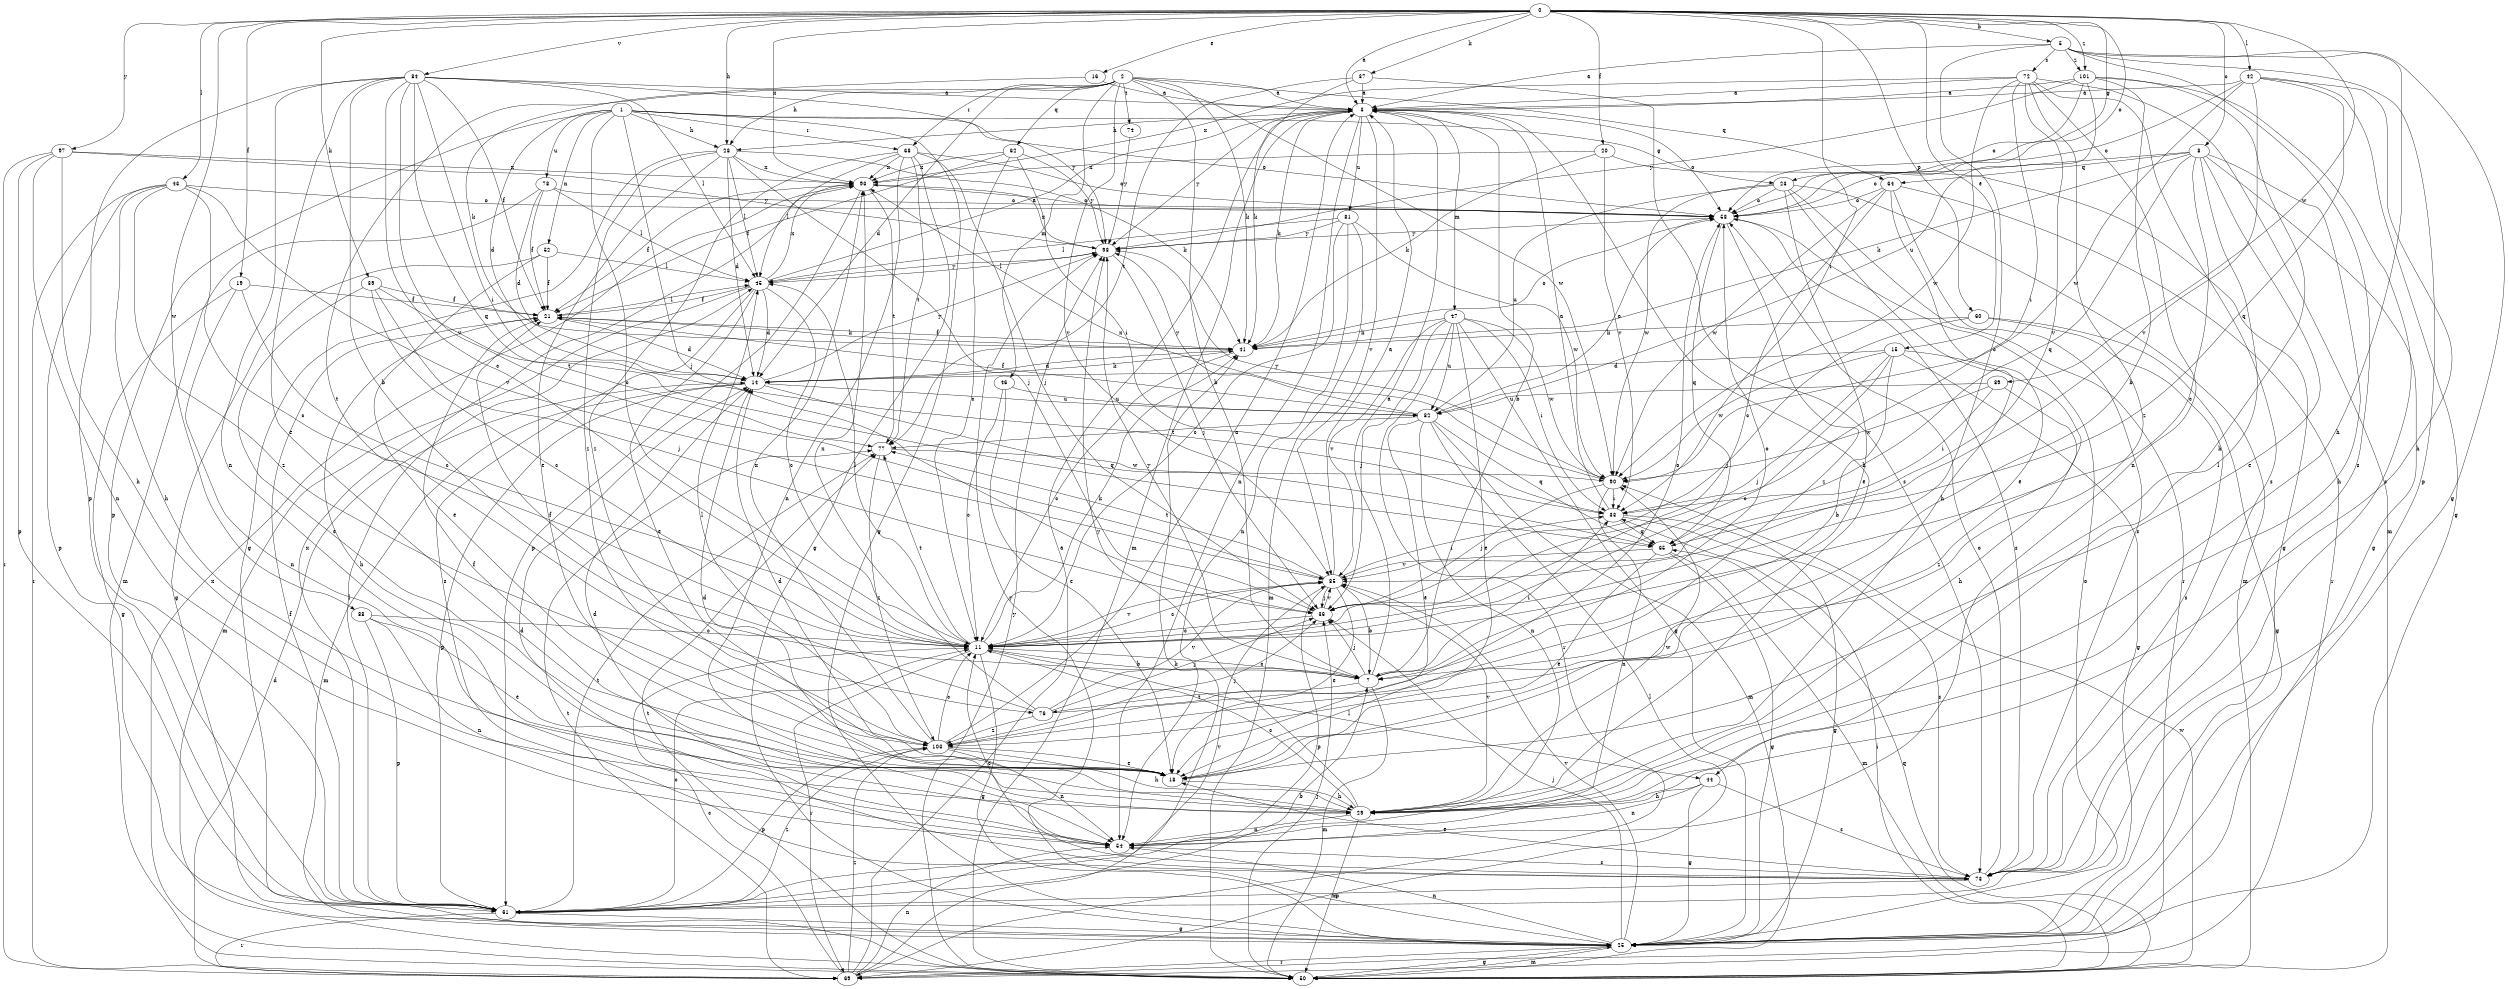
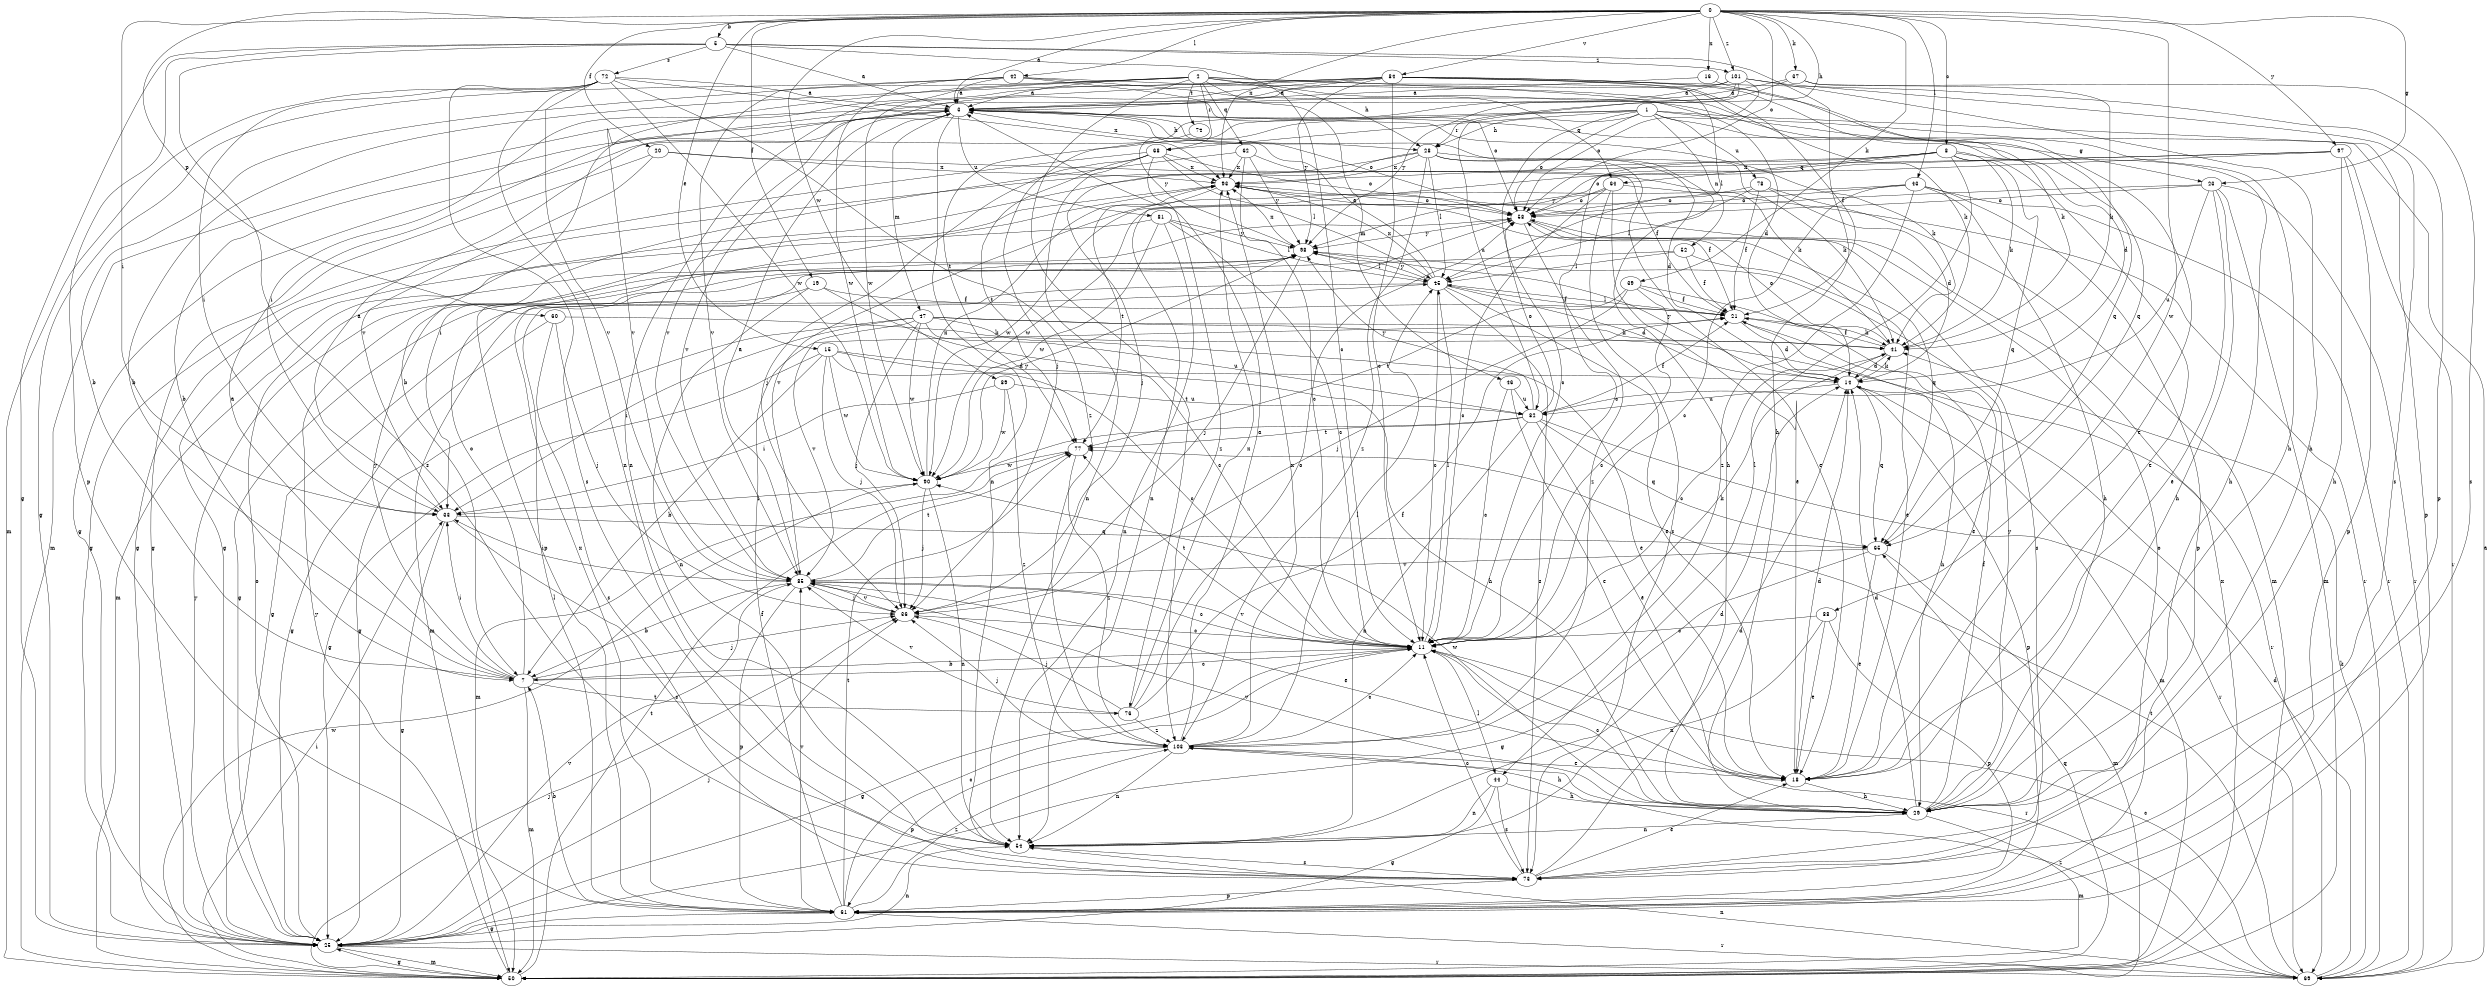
  strict digraph {
    0
    3
    5
    8
    15
    16
    19
    20
    23
    28
    33
    37
    39
    42
    43
    58
    60
    84
    88
    89
    93
    97
    101
    7
    41
    85
    29
    47
    50
    54
    81
    98
    11
    25
    61
    72
    73
    64
    18
    44
    65
    14
    36
    90
    21
    69
    82
    45
    103
    77
    1
    52
    68
    78
    2
    46
    62
    74
    76
    0 -> 3 [label=a]
    0 -> 5 [label=b]
    0 -> 8 [label=c]
    0 -> 15 [label=e]
-   0 -> 16 [label=e]
+   0 -> 16 [label=x]
    0 -> 19 [label=f]
    0 -> 20 [label=f]
    0 -> 23 [label=g]
    0 -> 28 [label=h]
    0 -> 33 [label=i]
    0 -> 37 [label=k]
    0 -> 39 [label=k]
    0 -> 42 [label=l]
    0 -> 43 [label=l]
    0 -> 58 [label=o]
    0 -> 60 [label=p]
    0 -> 84 [label=v]
    0 -> 88 [label=w]
    0 -> 89 [label=w]
    0 -> 93 [label=x]
    0 -> 97 [label=y]
    0 -> 101 [label=z]
    3 -> 28 [label=h]
    3 -> 58 [label=o]
    3 -> 7 [label=b]
    3 -> 41 [label=k]
    3 -> 85 [label=v]
    3 -> 29 [label=h]
    3 -> 47 [label=m]
    3 -> 50 [label=m]
    3 -> 54 [label=n]
    3 -> 81 [label=u]
-   3 -> 98 [label=y]
    5 -> 3 [label=a]
    5 -> 101 [label=z]
    5 -> 29 [label=h]
    5 -> 11 [label=c]
    5 -> 25 [label=g]
    5 -> 61 [label=p]
    5 -> 72 [label=s]
    5 -> 73 [label=s]
    8 -> 58 [label=o]
    8 -> 41 [label=k]
    8 -> 29 [label=h]
    8 -> 11 [label=c]
    8 -> 25 [label=g]
    8 -> 64 [label=q]
    8 -> 18 [label=e]
    8 -> 44 [label=l]
    8 -> 65 [label=q]
    15 -> 7 [label=b]
    15 -> 29 [label=h]
    15 -> 11 [label=c]
    15 -> 25 [label=g]
    15 -> 14 [label=d]
    15 -> 36 [label=j]
    15 -> 90 [label=w]
    16 -> 3 [label=a]
    16 -> 41 [label=k]
    19 -> 54 [label=n]
    19 -> 11 [label=c]
    19 -> 25 [label=g]
    19 -> 21 [label=f]
    20 -> 33 [label=v]
    20 -> 93 [label=x]
    20 -> 41 [label=k]
    20 -> 25 [label=g]
    23 -> 58 [label=o]
    23 -> 29 [label=h]
    23 -> 50 [label=m]
    23 -> 18 [label=e]
    23 -> 90 [label=w]
    23 -> 69 [label=r]
    23 -> 82 [label=u]
    28 -> 93 [label=x]
    28 -> 41 [label=k]
    28 -> 25 [label=g]
    28 -> 18 [label=e]
    28 -> 14 [label=d]
    28 -> 36 [label=j]
    28 -> 45 [label=l]
    28 -> 103 [label=z]
    33 -> 3 [label=a]
    33 -> 25 [label=g]
    33 -> 73 [label=s]
    33 -> 65 [label=q]
    37 -> 3 [label=a]
    37 -> 41 [label=k]
    37 -> 73 [label=s]
    37 -> 77 [label=t]
    39 -> 11 [label=c]
    39 -> 18 [label=e]
    39 -> 36 [label=j]
    39 -> 21 [label=f]
    39 -> 77 [label=t]
    42 -> 3 [label=a]
    42 -> 58 [label=o]
    42 -> 85 [label=v]
    42 -> 29 [label=h]
    42 -> 25 [label=g]
    42 -> 65 [label=q]
    42 -> 90 [label=w]
    43 -> 58 [label=o]
    43 -> 85 [label=v]
    43 -> 29 [label=h]
    43 -> 11 [label=c]
    43 -> 61 [label=p]
    43 -> 69 [label=r]
    43 -> 103 [label=z]
    58 -> 98 [label=y]
    58 -> 73 [label=s]
    58 -> 65 [label=q]
    58 -> 103 [label=z]
    60 -> 41 [label=k]
    60 -> 25 [label=g]
    60 -> 73 [label=s]
    60 -> 36 [label=j]
    84 -> 3 [label=a]
    84 -> 33 [label=i]
    84 -> 7 [label=b]
    84 -> 85 [label=v]
    84 -> 54 [label=n]
    84 -> 98 [label=y]
    84 -> 11 [label=c]
    84 -> 61 [label=p]
    84 -> 18 [label=e]
    84 -> 65 [label=q]
    84 -> 21 [label=f]
    84 -> 45 [label=l]
    88 -> 54 [label=n]
    88 -> 11 [label=c]
    88 -> 61 [label=p]
    88 -> 18 [label=e]
    89 -> 33 [label=i]
    89 -> 90 [label=w]
    89 -> 82 [label=u]
    89 -> 103 [label=z]
    93 -> 58 [label=o]
    93 -> 61 [label=p]
    93 -> 21 [label=f]
    93 -> 77 [label=t]
    97 -> 93 [label=x]
    97 -> 29 [label=h]
    97 -> 54 [label=n]
    97 -> 98 [label=y]
    97 -> 61 [label=p]
    97 -> 69 [label=r]
    101 -> 3 [label=a]
    101 -> 58 [label=o]
    101 -> 7 [label=b]
    101 -> 29 [label=h]
    101 -> 98 [label=y]
    101 -> 73 [label=s]
    101 -> 82 [label=u]
    7 -> 3 [label=a]
    7 -> 33 [label=i]
    7 -> 58 [label=o]
    7 -> 50 [label=m]
    7 -> 98 [label=y]
    7 -> 11 [label=c]
    7 -> 36 [label=j]
    7 -> 76 [label=t]
    41 -> 58 [label=o]
    41 -> 11 [label=c]
    41 -> 14 [label=d]
    41 -> 21 [label=f]
    85 -> 3 [label=a]
    85 -> 33 [label=i]
    85 -> 7 [label=b]
    85 -> 11 [label=c]
    85 -> 61 [label=p]
    85 -> 18 [label=e]
    85 -> 36 [label=j]
    85 -> 77 [label=t]
    29 -> 85 [label=v]
    29 -> 50 [label=m]
    29 -> 54 [label=n]
    29 -> 98 [label=y]
    29 -> 11 [label=c]
    29 -> 14 [label=d]
    29 -> 90 [label=w]
    29 -> 21 [label=f]
    47 -> 33 [label=i]
    47 -> 41 [label=k]
    47 -> 85 [label=v]
    47 -> 25 [label=g]
    47 -> 18 [label=e]
    47 -> 36 [label=j]
    47 -> 90 [label=w]
    47 -> 69 [label=r]
    47 -> 82 [label=u]
    50 -> 33 [label=i]
    50 -> 93 [label=x]
    50 -> 98 [label=y]
    50 -> 25 [label=g]
    50 -> 65 [label=q]
    50 -> 36 [label=j]
    50 -> 90 [label=w]
    50 -> 77 [label=t]
    54 -> 73 [label=s]
    54 -> 14 [label=d]
    81 -> 50 [label=m]
    81 -> 54 [label=n]
    81 -> 98 [label=y]
    81 -> 11 [label=c]
    81 -> 90 [label=w]
    81 -> 45 [label=l]
    98 -> 93 [label=x]
    98 -> 36 [label=j]
    98 -> 45 [label=l]
    11 -> 7 [label=b]
    11 -> 41 [label=k]
    11 -> 85 [label=v]
    11 -> 25 [label=g]
    11 -> 44 [label=l]
    11 -> 69 [label=r]
    11 -> 45 [label=l]
    11 -> 77 [label=t]
    25 -> 58 [label=o]
    25 -> 85 [label=v]
    25 -> 50 [label=m]
    25 -> 54 [label=n]
    25 -> 98 [label=y]
    25 -> 36 [label=j]
    25 -> 69 [label=r]
    61 -> 93 [label=x]
    61 -> 7 [label=b]
    61 -> 85 [label=v]
    61 -> 11 [label=c]
    61 -> 25 [label=g]
    61 -> 21 [label=f]
    61 -> 69 [label=r]
    61 -> 45 [label=l]
    61 -> 103 [label=z]
    61 -> 77 [label=t]
    72 -> 3 [label=a]
    72 -> 33 [label=i]
    72 -> 93 [label=x]
    72 -> 85 [label=v]
    72 -> 50 [label=m]
    72 -> 54 [label=n]
    72 -> 73 [label=s]
    72 -> 90 [label=w]
    72 -> 103 [label=z]
    73 -> 58 [label=o]
    73 -> 11 [label=c]
    73 -> 61 [label=p]
    73 -> 18 [label=e]
    73 -> 14 [label=d]
    64 -> 58 [label=o]
    64 -> 11 [label=c]
    64 -> 73 [label=s]
    64 -> 18 [label=e]
    64 -> 90 [label=w]
    64 -> 69 [label=r]
    18 -> 29 [label=h]
    18 -> 14 [label=d]
    44 -> 29 [label=h]
    44 -> 54 [label=n]
    44 -> 25 [label=g]
    44 -> 73 [label=s]
    65 -> 85 [label=v]
    65 -> 50 [label=m]
    65 -> 25 [label=g]
    65 -> 18 [label=e]
    14 -> 41 [label=k]
    14 -> 50 [label=m]
    14 -> 98 [label=y]
    14 -> 61 [label=p]
    14 -> 65 [label=q]
    14 -> 82 [label=u]
    36 -> 85 [label=v]
    36 -> 11 [label=c]
    90 -> 33 [label=i]
    90 -> 93 [label=x]
    90 -> 54 [label=n]
    90 -> 98 [label=y]
    90 -> 36 [label=j]
    21 -> 41 [label=k]
    21 -> 29 [label=h]
    21 -> 14 [label=d]
    21 -> 45 [label=l]
    69 -> 3 [label=a]
    69 -> 41 [label=k]
    69 -> 54 [label=n]
    69 -> 11 [label=c]
    69 -> 14 [label=d]
    69 -> 103 [label=z]
    69 -> 77 [label=t]
    82 -> 58 [label=o]
    82 -> 50 [label=m]
    82 -> 54 [label=n]
    82 -> 98 [label=y]
    82 -> 18 [label=e]
    82 -> 65 [label=q]
    82 -> 21 [label=f]
-   82 -> 69 [label=l]
+   82 -> 69 [label=r]
    82 -> 77 [label=t]
    45 -> 3 [label=a]
    45 -> 93 [label=x]
    45 -> 50 [label=m]
    45 -> 98 [label=y]
    45 -> 11 [label=c]
    45 -> 73 [label=s]
    45 -> 18 [label=e]
    45 -> 14 [label=d]
    45 -> 21 [label=f]
    103 -> 3 [label=a]
    103 -> 93 [label=x]
    103 -> 29 [label=h]
    103 -> 54 [label=n]
    103 -> 11 [label=c]
    103 -> 61 [label=p]
    103 -> 18 [label=e]
    103 -> 36 [label=j]
    103 -> 45 [label=l]
    77 -> 90 [label=w]
    77 -> 103 [label=z]
    1 -> 23 [label=g]
    1 -> 28 [label=h]
    1 -> 58 [label=o]
    1 -> 11 [label=c]
    1 -> 25 [label=g]
    1 -> 61 [label=p]
    1 -> 14 [label=d]
    1 -> 36 [label=j]
    1 -> 52 [label=n]
    1 -> 68 [label=r]
    1 -> 78 [label=u]
    52 -> 25 [label=g]
    52 -> 18 [label=e]
    52 -> 21 [label=f]
    52 -> 45 [label=l]
    68 -> 58 [label=o]
    68 -> 93 [label=x]
    68 -> 54 [label=n]
    68 -> 25 [label=g]
    68 -> 36 [label=j]
    68 -> 45 [label=l]
    68 -> 103 [label=z]
    68 -> 77 [label=t]
    78 -> 58 [label=o]
    78 -> 50 [label=m]
    78 -> 14 [label=d]
    78 -> 21 [label=f]
    78 -> 45 [label=l]
    2 -> 3 [label=a]
    2 -> 28 [label=h]
    2 -> 7 [label=b]
    2 -> 41 [label=k]
    2 -> 85 [label=v]
    2 -> 64 [label=q]
    2 -> 14 [label=d]
    2 -> 90 [label=w]
    2 -> 68 [label=r]
    2 -> 46 [label=m]
    2 -> 62 [label=q]
    2 -> 74 [label=t]
    2 -> 76 [label=t]
    46 -> 11 [label=c]
    46 -> 18 [label=e]
    46 -> 82 [label=u]
    62 -> 33 [label=i]
    62 -> 93 [label=x]
    62 -> 98 [label=y]
    62 -> 11 [label=c]
    62 -> 21 [label=f]
    74 -> 98 [label=y]
    76 -> 58 [label=o]
    76 -> 93 [label=x]
    76 -> 85 [label=v]
    76 -> 36 [label=j]
    76 -> 21 [label=f]
    76 -> 103 [label=z]
  }
